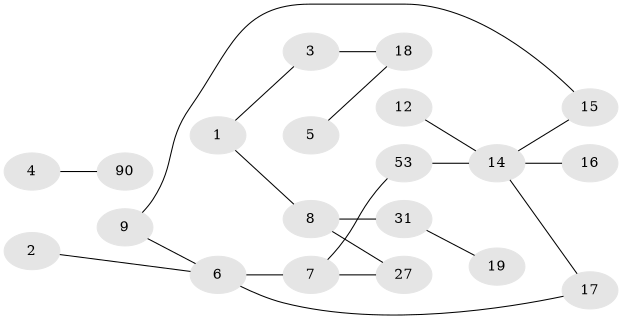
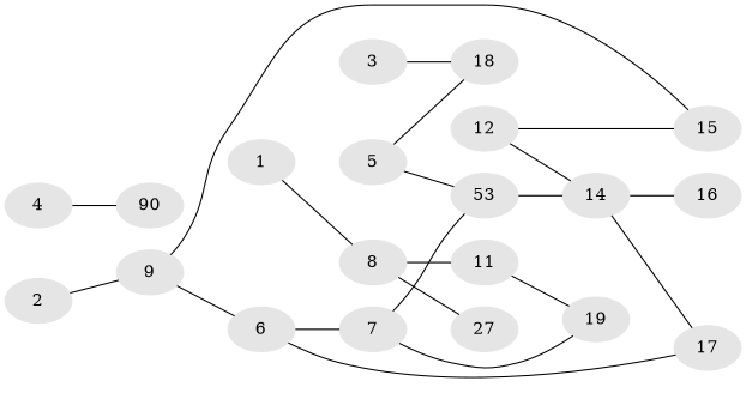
  graph {
    rankdir=LR
    node [color=gray90 style=filled]
    1
    3
    8
    2
    9
    18
-   11 [label=31]
+   11
    n8 [label=27]
    n9 [label=90]
    4
    6
    15
    n13 [label=53]
    5
    7
    17
    14
    19
    12
    16
-   1 -- 3
    1 -- 8
    3 -- 18
    8 -- 11
    8 -- n8
-   2 -- 6
+   2 -- 9
    9 -- 6
    9 -- 15
    11 -- 19
    4 -- n9
    6 -- 7
    6 -- 17
    n13 -- 14
    5 -- 18
+   5 -- n13
    7 -- n13
-   7 -- n8
-   14 -- 15
+   7 -- 19
+   12 -- 15
    14 -- 17
    14 -- 16
    12 -- 14
  }
